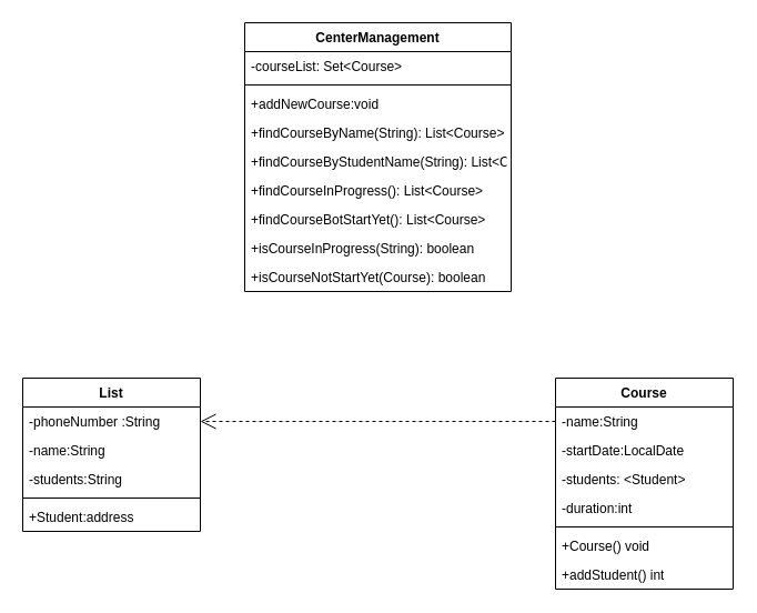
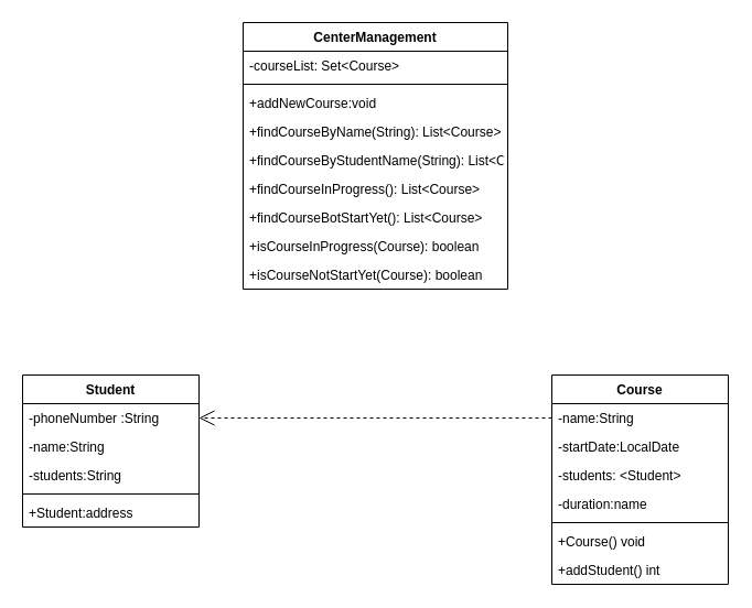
  <mxCell id="0" />
  <mxCell id="1" parent="0" />
  <mxCell id="2" value="Course" style="swimlane;fontStyle=1;align=center;verticalAlign=top;childLayout=stackLayout;horizontal=1;startSize=26;horizontalStack=0;resizeParent=1;resizeParentMax=0;resizeLast=0;collapsible=1;marginBottom=0;" vertex="1" parent="1"><mxGeometry x="500" y="340" width="160" height="190" as="geometry" /></mxCell>
  <mxCell id="3" value="-name:String" style="text;strokeColor=none;fillColor=none;align=left;verticalAlign=top;spacingLeft=4;spacingRight=4;overflow=hidden;rotatable=0;points=[[0,0.5],[1,0.5]];portConstraint=eastwest;" vertex="1" parent="2"><mxGeometry y="26" width="160" height="26" as="geometry" /></mxCell>
  <mxCell id="4" value="-startDate:LocalDate" style="text;strokeColor=none;fillColor=none;align=left;verticalAlign=top;spacingLeft=4;spacingRight=4;overflow=hidden;rotatable=0;points=[[0,0.5],[1,0.5]];portConstraint=eastwest;" vertex="1" parent="2"><mxGeometry y="52" width="160" height="26" as="geometry" /></mxCell>
  <mxCell id="5" value="-students: &lt;Student&gt;" style="text;strokeColor=none;fillColor=none;align=left;verticalAlign=top;spacingLeft=4;spacingRight=4;overflow=hidden;rotatable=0;points=[[0,0.5],[1,0.5]];portConstraint=eastwest;" vertex="1" parent="2"><mxGeometry y="78" width="160" height="26" as="geometry" /></mxCell>
- <mxCell id="6" value="-duration:int" style="text;strokeColor=none;fillColor=none;align=left;verticalAlign=top;spacingLeft=4;spacingRight=4;overflow=hidden;rotatable=0;points=[[0,0.5],[1,0.5]];portConstraint=eastwest;" vertex="1" parent="2"><mxGeometry y="104" width="160" height="26" as="geometry" /></mxCell>
+ <mxCell id="6" value="-duration:name" style="text;strokeColor=none;fillColor=none;align=left;verticalAlign=top;spacingLeft=4;spacingRight=4;overflow=hidden;rotatable=0;points=[[0,0.5],[1,0.5]];portConstraint=eastwest;" vertex="1" parent="2"><mxGeometry y="104" width="160" height="26" as="geometry" /></mxCell>
  <mxCell id="7" value="" style="line;strokeWidth=1;fillColor=none;align=left;verticalAlign=middle;spacingTop=-1;spacingLeft=3;spacingRight=3;rotatable=0;labelPosition=right;points=[];portConstraint=eastwest;" vertex="1" parent="2"><mxGeometry y="130" width="160" height="8" as="geometry" /></mxCell>
  <mxCell id="8" value="+Course() void" style="text;strokeColor=none;fillColor=none;align=left;verticalAlign=top;spacingLeft=4;spacingRight=4;overflow=hidden;rotatable=0;points=[[0,0.5],[1,0.5]];portConstraint=eastwest;" vertex="1" parent="2"><mxGeometry y="138" width="160" height="26" as="geometry" /></mxCell>
  <mxCell id="9" value="+addStudent() int" style="text;strokeColor=none;fillColor=none;align=left;verticalAlign=top;spacingLeft=4;spacingRight=4;overflow=hidden;rotatable=0;points=[[0,0.5],[1,0.5]];portConstraint=eastwest;" vertex="1" parent="2"><mxGeometry y="164" width="160" height="26" as="geometry" /></mxCell>
  <mxCell id="10" value="" style="endArrow=open;endSize=12;dashed=1;html=1;rounded=0;exitX=0;exitY=0.5;exitDx=0;exitDy=0;entryX=1;entryY=0.5;entryDx=0;entryDy=0;" edge="1" parent="1" source="3" target="22"><mxGeometry width="160" relative="1" as="geometry"><mxPoint x="270" y="390" as="sourcePoint" /><mxPoint x="430" y="390" as="targetPoint" /></mxGeometry></mxCell>
  <mxCell id="11" value="CenterManagement" style="swimlane;fontStyle=1;align=center;verticalAlign=top;childLayout=stackLayout;horizontal=1;startSize=26;horizontalStack=0;resizeParent=1;resizeParentMax=0;resizeLast=0;collapsible=1;marginBottom=0;" vertex="1" parent="1"><mxGeometry x="220" y="20" width="240" height="242" as="geometry" /></mxCell>
  <mxCell id="12" value="-courseList: Set&lt;Course&gt;" style="text;strokeColor=none;fillColor=none;align=left;verticalAlign=top;spacingLeft=4;spacingRight=4;overflow=hidden;rotatable=0;points=[[0,0.5],[1,0.5]];portConstraint=eastwest;" vertex="1" parent="11"><mxGeometry y="26" width="240" height="26" as="geometry" /></mxCell>
  <mxCell id="13" value="" style="line;strokeWidth=1;fillColor=none;align=left;verticalAlign=middle;spacingTop=-1;spacingLeft=3;spacingRight=3;rotatable=0;labelPosition=right;points=[];portConstraint=eastwest;" vertex="1" parent="11"><mxGeometry y="52" width="240" height="8" as="geometry" /></mxCell>
  <mxCell id="14" value="+addNewCourse:void" style="text;strokeColor=none;fillColor=none;align=left;verticalAlign=top;spacingLeft=4;spacingRight=4;overflow=hidden;rotatable=0;points=[[0,0.5],[1,0.5]];portConstraint=eastwest;" vertex="1" parent="11"><mxGeometry y="60" width="240" height="26" as="geometry" /></mxCell>
  <mxCell id="15" value="+findCourseByName(String): List&lt;Course&gt;" style="text;strokeColor=none;fillColor=none;align=left;verticalAlign=top;spacingLeft=4;spacingRight=4;overflow=hidden;rotatable=0;points=[[0,0.5],[1,0.5]];portConstraint=eastwest;" vertex="1" parent="11"><mxGeometry y="86" width="240" height="26" as="geometry" /></mxCell>
  <mxCell id="16" value="+findCourseByStudentName(String): List&lt;Course&gt;" style="text;strokeColor=none;fillColor=none;align=left;verticalAlign=top;spacingLeft=4;spacingRight=4;overflow=hidden;rotatable=0;points=[[0,0.5],[1,0.5]];portConstraint=eastwest;" vertex="1" parent="11"><mxGeometry y="112" width="240" height="26" as="geometry" /></mxCell>
  <mxCell id="17" value="+findCourseInProgress(): List&lt;Course&gt;" style="text;strokeColor=none;fillColor=none;align=left;verticalAlign=top;spacingLeft=4;spacingRight=4;overflow=hidden;rotatable=0;points=[[0,0.5],[1,0.5]];portConstraint=eastwest;" vertex="1" parent="11"><mxGeometry y="138" width="240" height="26" as="geometry" /></mxCell>
  <mxCell id="18" value="+findCourseBotStartYet(): List&lt;Course&gt;" style="text;strokeColor=none;fillColor=none;align=left;verticalAlign=top;spacingLeft=4;spacingRight=4;overflow=hidden;rotatable=0;points=[[0,0.5],[1,0.5]];portConstraint=eastwest;" vertex="1" parent="11"><mxGeometry y="164" width="240" height="26" as="geometry" /></mxCell>
- <mxCell id="19" value="+isCourseInProgress(String): boolean" style="text;strokeColor=none;fillColor=none;align=left;verticalAlign=top;spacingLeft=4;spacingRight=4;overflow=hidden;rotatable=0;points=[[0,0.5],[1,0.5]];portConstraint=eastwest;" vertex="1" parent="11"><mxGeometry y="190" width="240" height="26" as="geometry" /></mxCell>
+ <mxCell id="19" value="+isCourseInProgress(Course): boolean" style="text;strokeColor=none;fillColor=none;align=left;verticalAlign=top;spacingLeft=4;spacingRight=4;overflow=hidden;rotatable=0;points=[[0,0.5],[1,0.5]];portConstraint=eastwest;" vertex="1" parent="11"><mxGeometry y="190" width="240" height="26" as="geometry" /></mxCell>
  <mxCell id="20" value="+isCourseNotStartYet(Course): boolean" style="text;strokeColor=none;fillColor=none;align=left;verticalAlign=top;spacingLeft=4;spacingRight=4;overflow=hidden;rotatable=0;points=[[0,0.5],[1,0.5]];portConstraint=eastwest;" vertex="1" parent="11"><mxGeometry y="216" width="240" height="26" as="geometry" /></mxCell>
- <mxCell id="21" value="List" style="swimlane;fontStyle=1;align=center;verticalAlign=top;childLayout=stackLayout;horizontal=1;startSize=26;horizontalStack=0;resizeParent=1;resizeParentMax=0;resizeLast=0;collapsible=1;marginBottom=0;" vertex="1" parent="1"><mxGeometry x="20" y="340" width="160" height="138" as="geometry" /></mxCell>
+ <mxCell id="21" value="Student" style="swimlane;fontStyle=1;align=center;verticalAlign=top;childLayout=stackLayout;horizontal=1;startSize=26;horizontalStack=0;resizeParent=1;resizeParentMax=0;resizeLast=0;collapsible=1;marginBottom=0;" vertex="1" parent="1"><mxGeometry x="20" y="340" width="160" height="138" as="geometry" /></mxCell>
  <mxCell id="22" value="-phoneNumber :String" style="text;strokeColor=none;fillColor=none;align=left;verticalAlign=top;spacingLeft=4;spacingRight=4;overflow=hidden;rotatable=0;points=[[0,0.5],[1,0.5]];portConstraint=eastwest;" vertex="1" parent="21"><mxGeometry y="26" width="160" height="26" as="geometry" /></mxCell>
  <mxCell id="23" value="-name:String" style="text;strokeColor=none;fillColor=none;align=left;verticalAlign=top;spacingLeft=4;spacingRight=4;overflow=hidden;rotatable=0;points=[[0,0.5],[1,0.5]];portConstraint=eastwest;" vertex="1" parent="21"><mxGeometry y="52" width="160" height="26" as="geometry" /></mxCell>
  <mxCell id="24" value="-students:String" style="text;strokeColor=none;fillColor=none;align=left;verticalAlign=top;spacingLeft=4;spacingRight=4;overflow=hidden;rotatable=0;points=[[0,0.5],[1,0.5]];portConstraint=eastwest;" vertex="1" parent="21"><mxGeometry y="78" width="160" height="26" as="geometry" /></mxCell>
  <mxCell id="25" value="" style="line;strokeWidth=1;fillColor=none;align=left;verticalAlign=middle;spacingTop=-1;spacingLeft=3;spacingRight=3;rotatable=0;labelPosition=right;points=[];portConstraint=eastwest;" vertex="1" parent="21"><mxGeometry y="104" width="160" height="8" as="geometry" /></mxCell>
  <mxCell id="26" value="+Student:address" style="text;strokeColor=none;fillColor=none;align=left;verticalAlign=top;spacingLeft=4;spacingRight=4;overflow=hidden;rotatable=0;points=[[0,0.5],[1,0.5]];portConstraint=eastwest;" vertex="1" parent="21"><mxGeometry y="112" width="160" height="26" as="geometry" /></mxCell>
